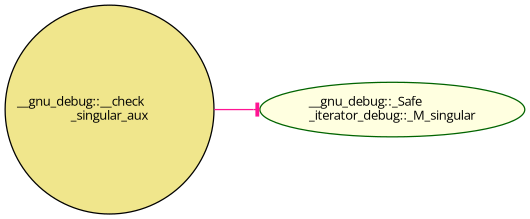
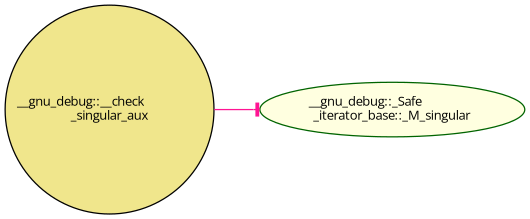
  digraph {
    rankdir=LR
    fontname="Open Sans"
    node [fontname="Open Sans" fontsize=10 style=filled]
    n1 [color=black fillcolor=khaki fontcolor=black height=0.2 label="__gnu_debug::__check\l_singular_aux" shape=circle width=0.4]
-   n2 [color=darkgreen fillcolor=lightyellow height=0.2 label="__gnu_debug::_Safe\l_iterator_debug::_M_singular" shape=ellipse width=0.4]
+   n2 [color=darkgreen fillcolor=lightyellow height=0.2 label="__gnu_debug::_Safe\l_iterator_base::_M_singular" shape=ellipse width=0.4]
    n1 -> n2 [color=deeppink fontname="Open Sans" fontsize=10 labelfontname=Helvetica labelfontsize=10 style=solid arrowhead=tee]
  }
